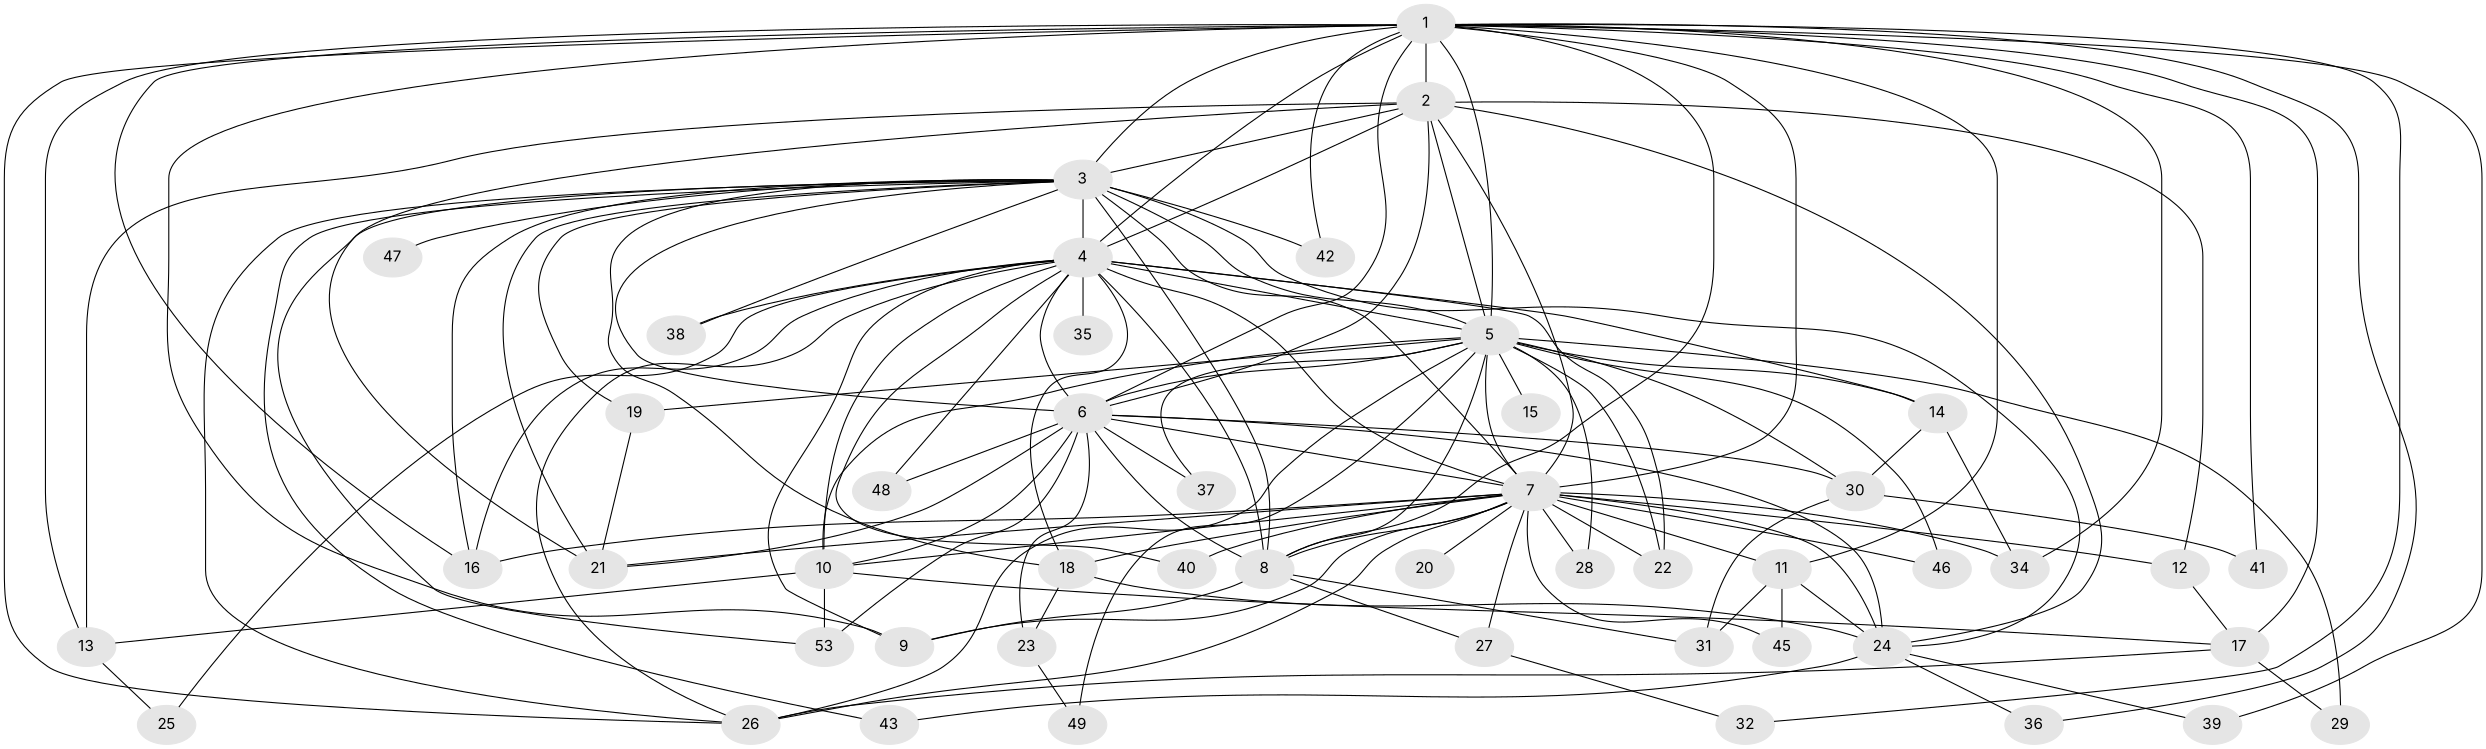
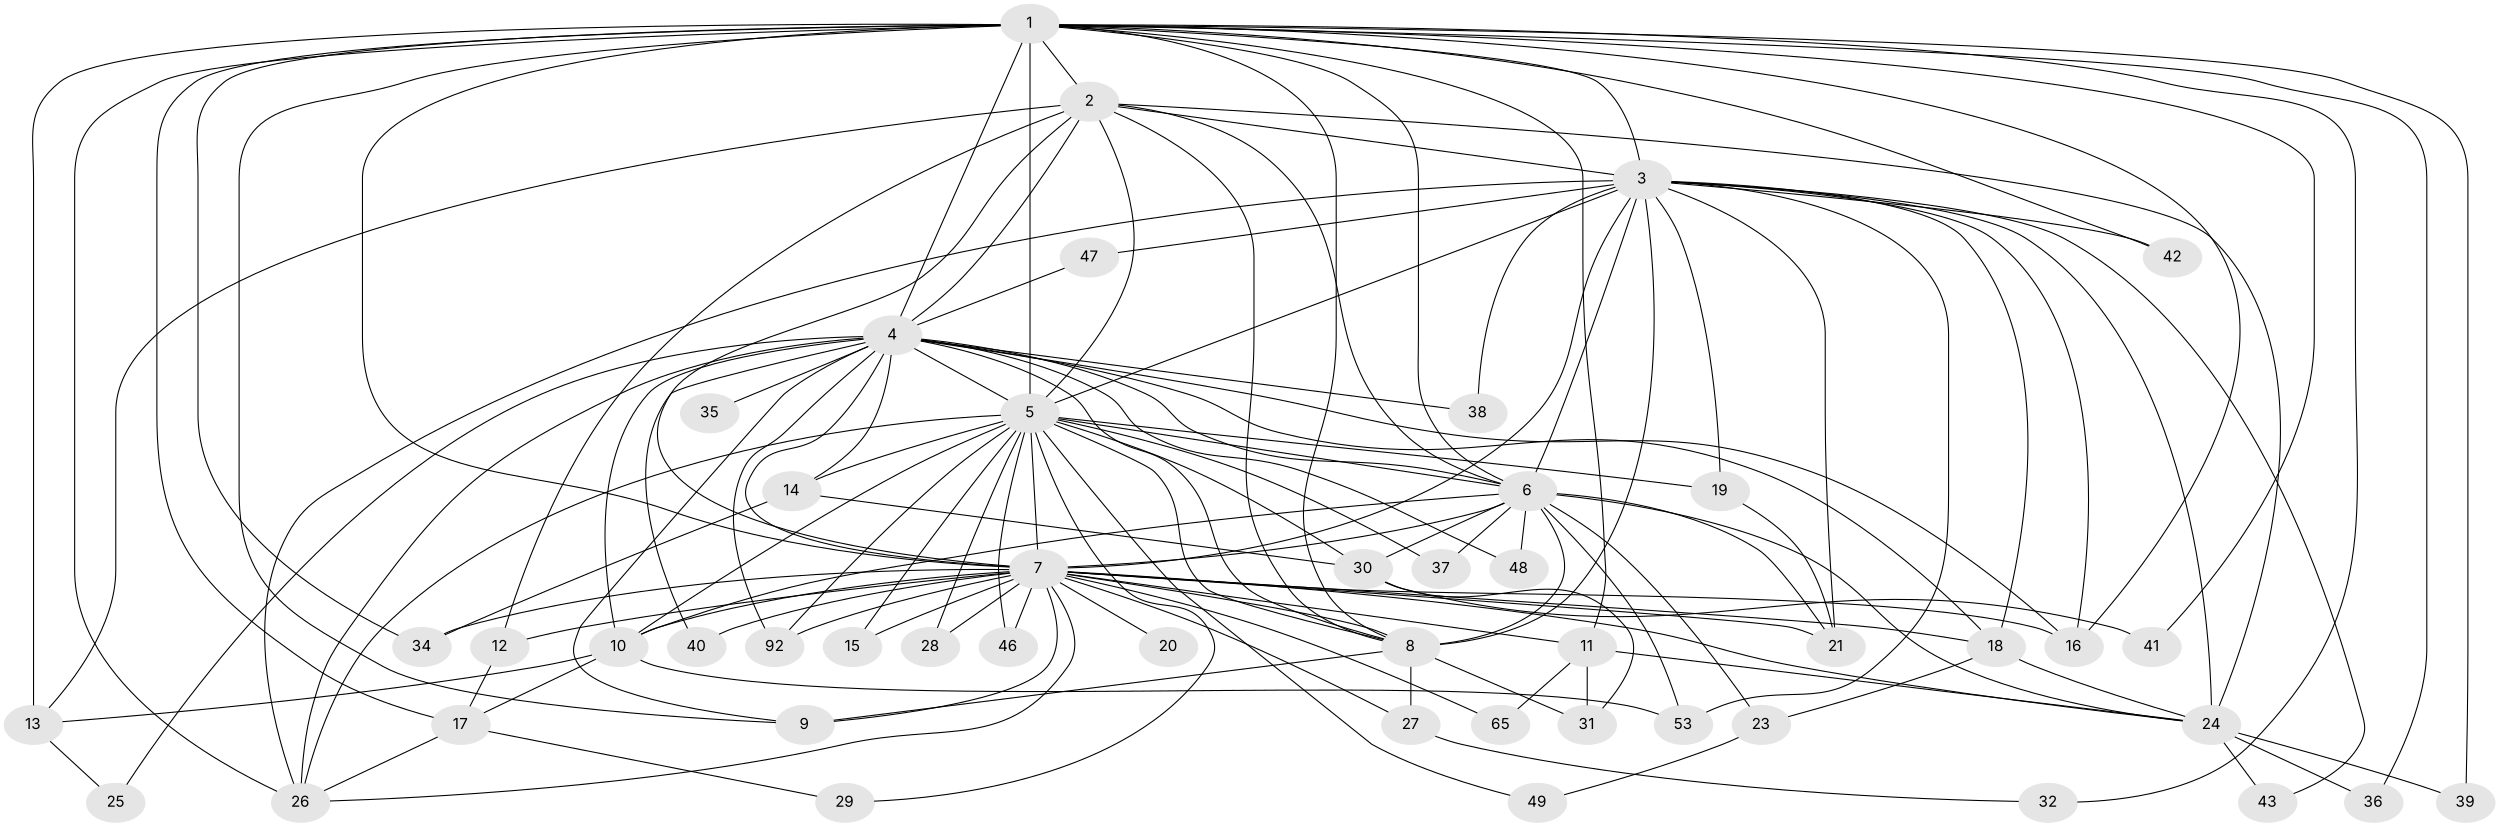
  graph {
    fontname=Inter
    node [color=gray90 fontname=Inter style=filled]
    edge [fontname=Inter weight=1.0]
    1
    2
    3
    4
    5
    6
    7
    8
    9
    11
    13
    16
    17
    26
    32
    34
    36
    39
    41
    42
    12
    24
    18
    19
    21
    n26 [label=53]
    38
    43
    47
    10
    14
-   22
+   22 [label=92]
    25
    35
    40
    48
    15
    28
    29
    30
    37
    46
    49
    23
    20
    27
-   45
+   45 [label=65]
    31
    1 -- 2 [weight=2.0]
    1 -- 3 [weight=4.0]
    1 -- 4 [weight=6.0]
    1 -- 5 [weight=5.0]
    1 -- 6 [weight=2.0]
    1 -- 7 [weight=2.0]
    1 -- 8 [weight=2.0]
    1 -- 9
    1 -- 11 [weight=3.0]
    1 -- 13 [weight=2.0]
    1 -- 16
    1 -- 17 [weight=2.0]
    1 -- 26
    1 -- 32
    1 -- 34
    1 -- 36
    1 -- 39
    1 -- 41
    1 -- 42
    2 -- 3
    2 -- 4 [weight=3.0]
    2 -- 5
    2 -- 6 [weight=2.0]
    2 -- 7
-   2 -- 21
+   2 -- 8
    2 -- 13
    2 -- 12
    2 -- 24
-   3 -- 4 [weight=2.0]
+   47 -- 4 [weight=2.0]
    3 -- 5
    3 -- 6 [weight=2.0]
    3 -- 7
    3 -- 8 [weight=2.0]
    3 -- 16
    3 -- 26
    3 -- 42
    3 -- 24
    3 -- 18
    3 -- 19
    3 -- 21
    3 -- n26
    3 -- 38
    3 -- 43
    3 -- 47
    4 -- 5 [weight=3.0]
    4 -- 6 [weight=2.0]
    4 -- 7 [weight=3.0]
    4 -- 8 [weight=2.0]
    4 -- 9
    4 -- 16
    4 -- 26
    4 -- 18 [weight=2.0]
    4 -- 38
    4 -- 10
    4 -- 14
    4 -- 22
    4 -- 25
    4 -- 35 [weight=2.0]
    4 -- 40
    4 -- 48
    5 -- 6
    5 -- 7
    5 -- 8
    5 -- 26
    5 -- 19
    5 -- 10
    5 -- 14
    5 -- 22
    5 -- 15
    5 -- 28
    5 -- 29
    5 -- 30
    5 -- 37
    5 -- 46
    5 -- 49
    6 -- 7
    6 -- 8 [weight=2.0]
    6 -- 24
    6 -- 21
    6 -- n26
    6 -- 10
    6 -- 48
    6 -- 30
    6 -- 37
    6 -- 23
    7 -- 8
    7 -- 9
    7 -- 11
    7 -- 16
    7 -- 26
    7 -- 34
    7 -- 12
    7 -- 24
    7 -- 18
    7 -- 21
    7 -- 10
    7 -- 22
    7 -- 40
+   7 -- 15
    7 -- 28
    7 -- 46
    7 -- 20
    7 -- 27
    7 -- 45
    8 -- 9
    8 -- 27
    8 -- 31
    11 -- 24
    11 -- 45
    11 -- 31
    13 -- 25
    17 -- 26
    17 -- 29
    12 -- 17
    24 -- 36
    24 -- 39
    24 -- 43
    18 -- 24
    18 -- 23
    19 -- 21
    10 -- 13
    10 -- 17
    10 -- n26
    14 -- 34
    14 -- 30
    30 -- 41
    30 -- 31
    23 -- 49
    27 -- 32
  }
